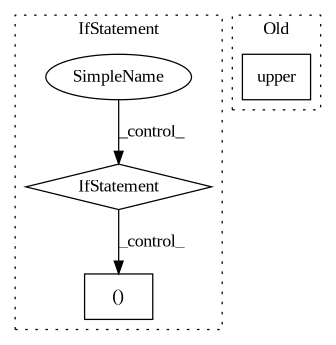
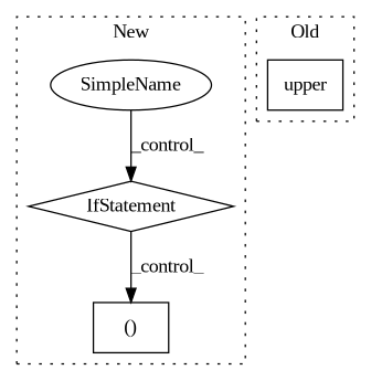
  digraph {
    fontname="Liberation Serif"
    node [fontname="Liberation Serif" shape=box]
    edge [fontname="Liberation Serif"]
    n1 [a=106 l=35 label="()" s=1928]
    n2 [a=25 l="8,2" label=IfStatement s="1698,1732" shape=diamond]
    n3 [a=42 label=SimpleName shape=ellipse]
    n4 [a=32 l=7 label=upper s=994]
    subgraph cluster_1 {
-     label=IfStatement
+     label=New
      style=dotted
      n1
      n2
      n3
    }
    subgraph cluster_2 {
      label=Old
      style=dotted
      n4
    }
    n2 -> n1 [label=_control_]
    n3 -> n2 [label=_control_]
  }
